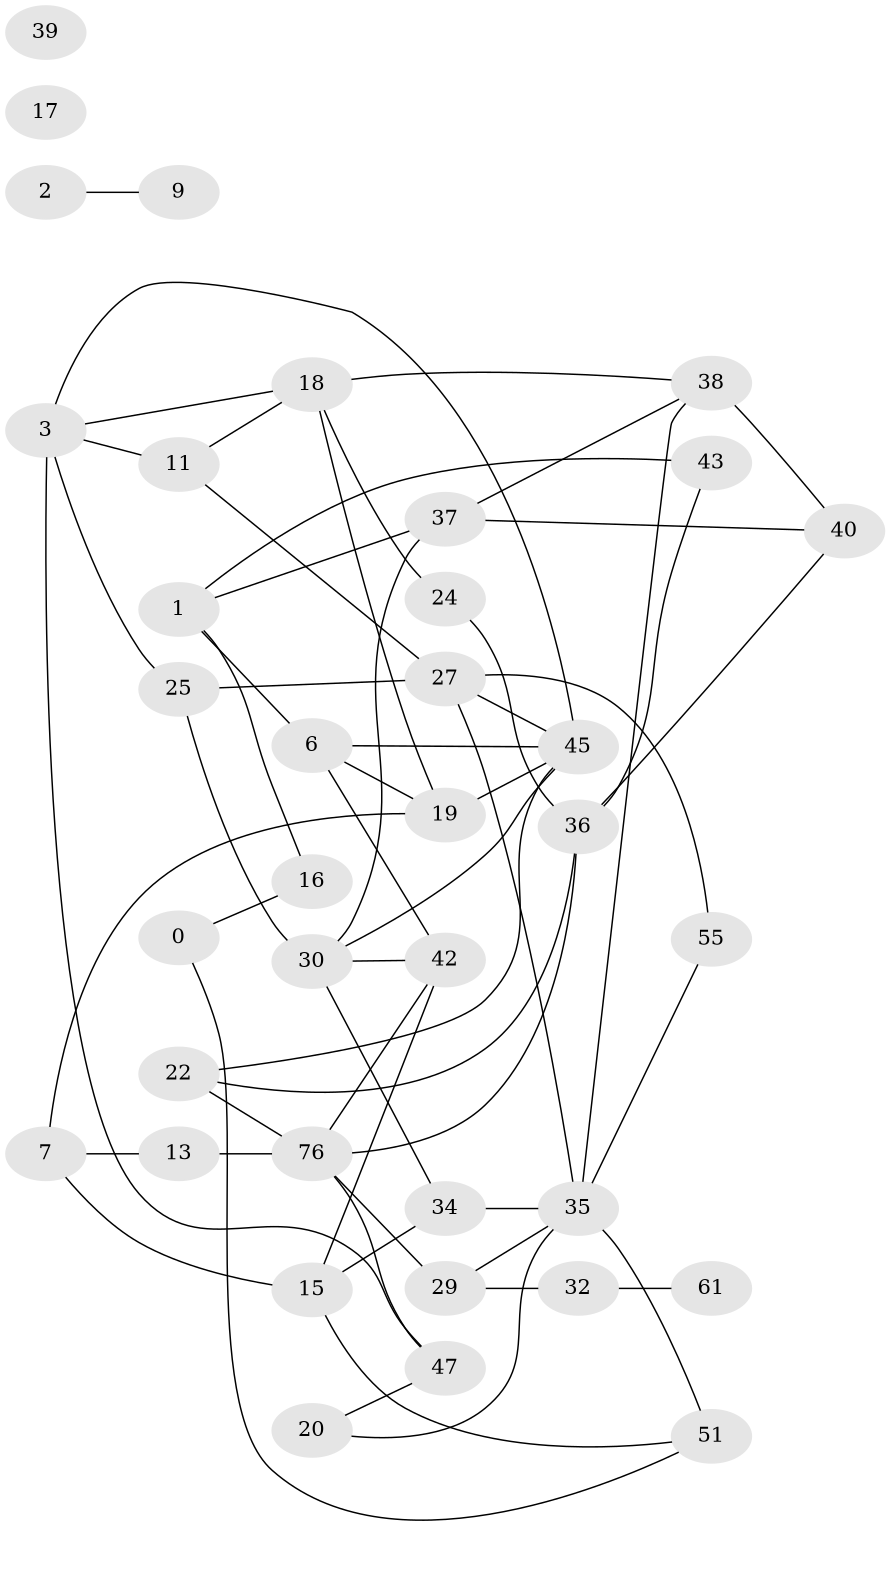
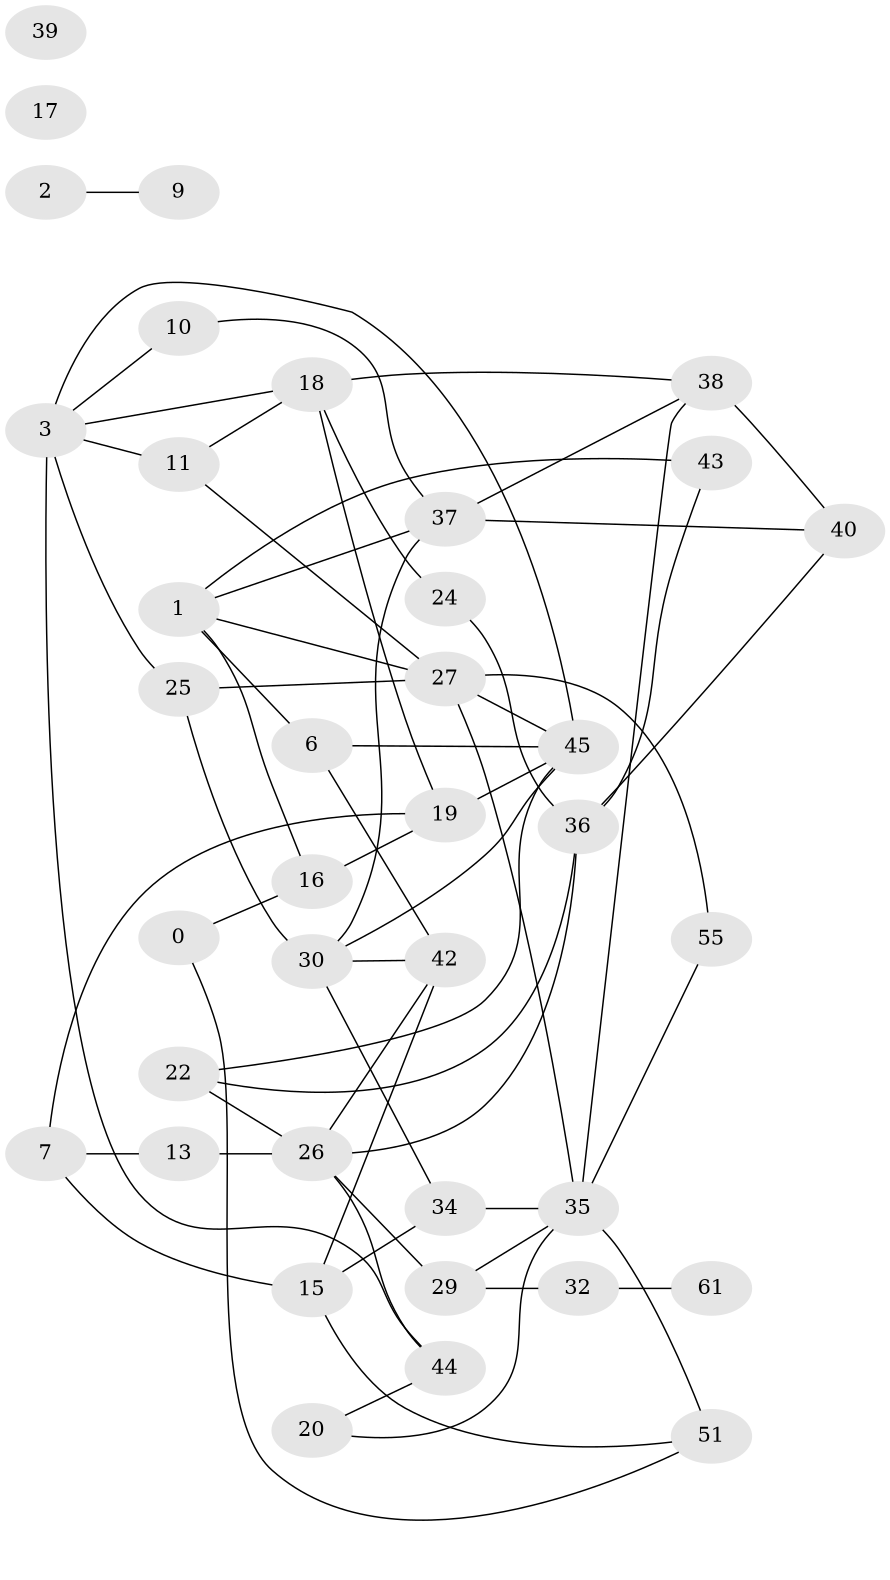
  graph {
    rankdir=LR
    node [color=gray90 style=filled]
    1 [super="+53"]
    6 [super="+8"]
    16 [super="+20"]
    27 [super="+49"]
    37 [super="+57"]
    43
    45 [super="+52"]
    42
    19 [super="+33"]
    35 [super="+56"]
    55
    38 [super="+59"]
    40 [super="+54"]
    9 [super="+12"]
    2
    3 [super="+5"]
+   10
    11
    18 [super="+28"]
    25 [super="+31"]
-   44 [super="+47" label=47]
+   44 [super="+47"]
    24
    30 [super="+50"]
    n24 [label=0]
    51
    7 [super="+14"]
    13 [super="+21"]
    15 [super="+58"]
-   26 [super="+41" label=76]
+   26 [super="+41"]
    34
    36 [super="+48"]
    29
    17
    22
    n35 [label=20 super="+60"]
    32
    61
    39
    1 -- 6
    1 -- 16
+   1 -- 27
    1 -- 37
    1 -- 43
    6 -- 45
    6 -- 42
-   6 -- 19
+   16 -- 19
    27 -- 45
    27 -- 35
    27 -- 55
    37 -- 38
    37 -- 40
    19 -- 45
    35 -- 55
    35 -- 38
    35 -- 51
    38 -- 40
    2 -- 9
    3 -- 45
+   3 -- 10
    3 -- 11
    3 -- 18
    3 -- 25
    3 -- 44
+   10 -- 37
    11 -- 27
    11 -- 18
    18 -- 19
    18 -- 38
    18 -- 24
    25 -- 27
    25 -- 30
    24 -- 36
    30 -- 37
    30 -- 45
    30 -- 42
    30 -- 34
    n24 -- 16
    n24 -- 51
    7 -- 19
    7 -- 13
    7 -- 15
    13 -- 26 [weight=2]
    15 -- 42
    15 -- 51
    15 -- 34
    26 -- 42
    26 -- 44
    26 -- 36
    26 -- 29
    34 -- 35
    36 -- 43
    36 -- 40
    29 -- 35
    29 -- 32
    22 -- 45
    22 -- 26
    22 -- 36
    n35 -- 35
    n35 -- 44
    32 -- 61
  }
